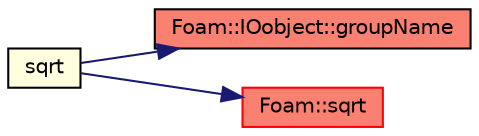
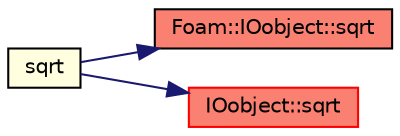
  digraph {
    rankdir=LR
    node [color=black fillcolor=salmon fontname=Helvetica fontsize=10 shape=record style=filled]
    edge [color=midnightblue fontname=Helvetica fontsize=10 labelfontname=Helvetica labelfontsize=10 style=solid]
    n1 [fillcolor=lightyellow fontcolor=black height=0.2 label=sqrt width=0.4]
-   n2 [height=0.2 label="Foam::IOobject::groupName" width=0.4]
-   n3 [color=red height=0.2 label="Foam::sqrt" width=0.4]
+   n2 [height=0.2 label="Foam::IOobject::sqrt" width=0.4]
+   n3 [color=red height=0.2 label="IOobject::sqrt" width=0.4]
    n1 -> n2
    n1 -> n3
  }
